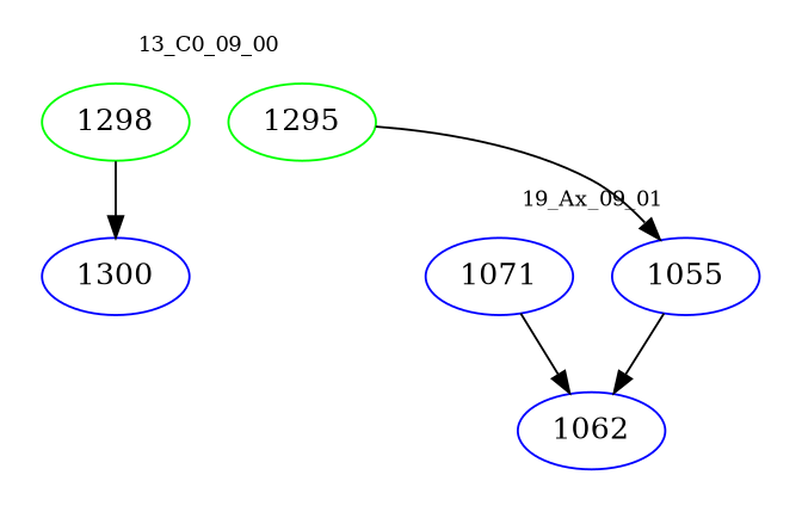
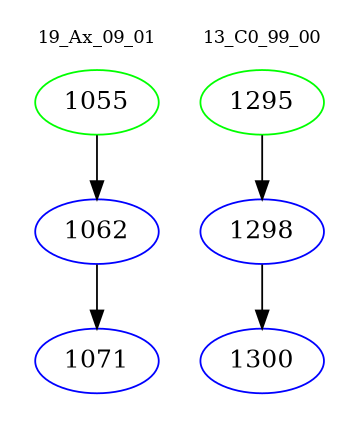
  digraph {
    node [color=blue]
    edge [color=black]
-   n1 [label=1055]
+   n1 [color=green label=1055]
    n2 [label=1062]
    n3 [label=1071]
    n4 [color=green label=1295]
-   n5 [color=green label=1298]
+   n5 [label=1298]
    n6 [label=1300]
    subgraph cluster_1 {
      color=white
      fontsize=10
      label="19_Ax_09_01"
      n1
      n2
      n3
    }
    subgraph cluster_2 {
      color=white
      fontsize=10
-     label="13_C0_09_00"
+     label="13_C0_99_00"
      n4
      n5
      n6
    }
    n1 -> n2
-   n3 -> n2
-   n4 -> n1
+   n2 -> n3
+   n4 -> n5
    n5 -> n6
  }
